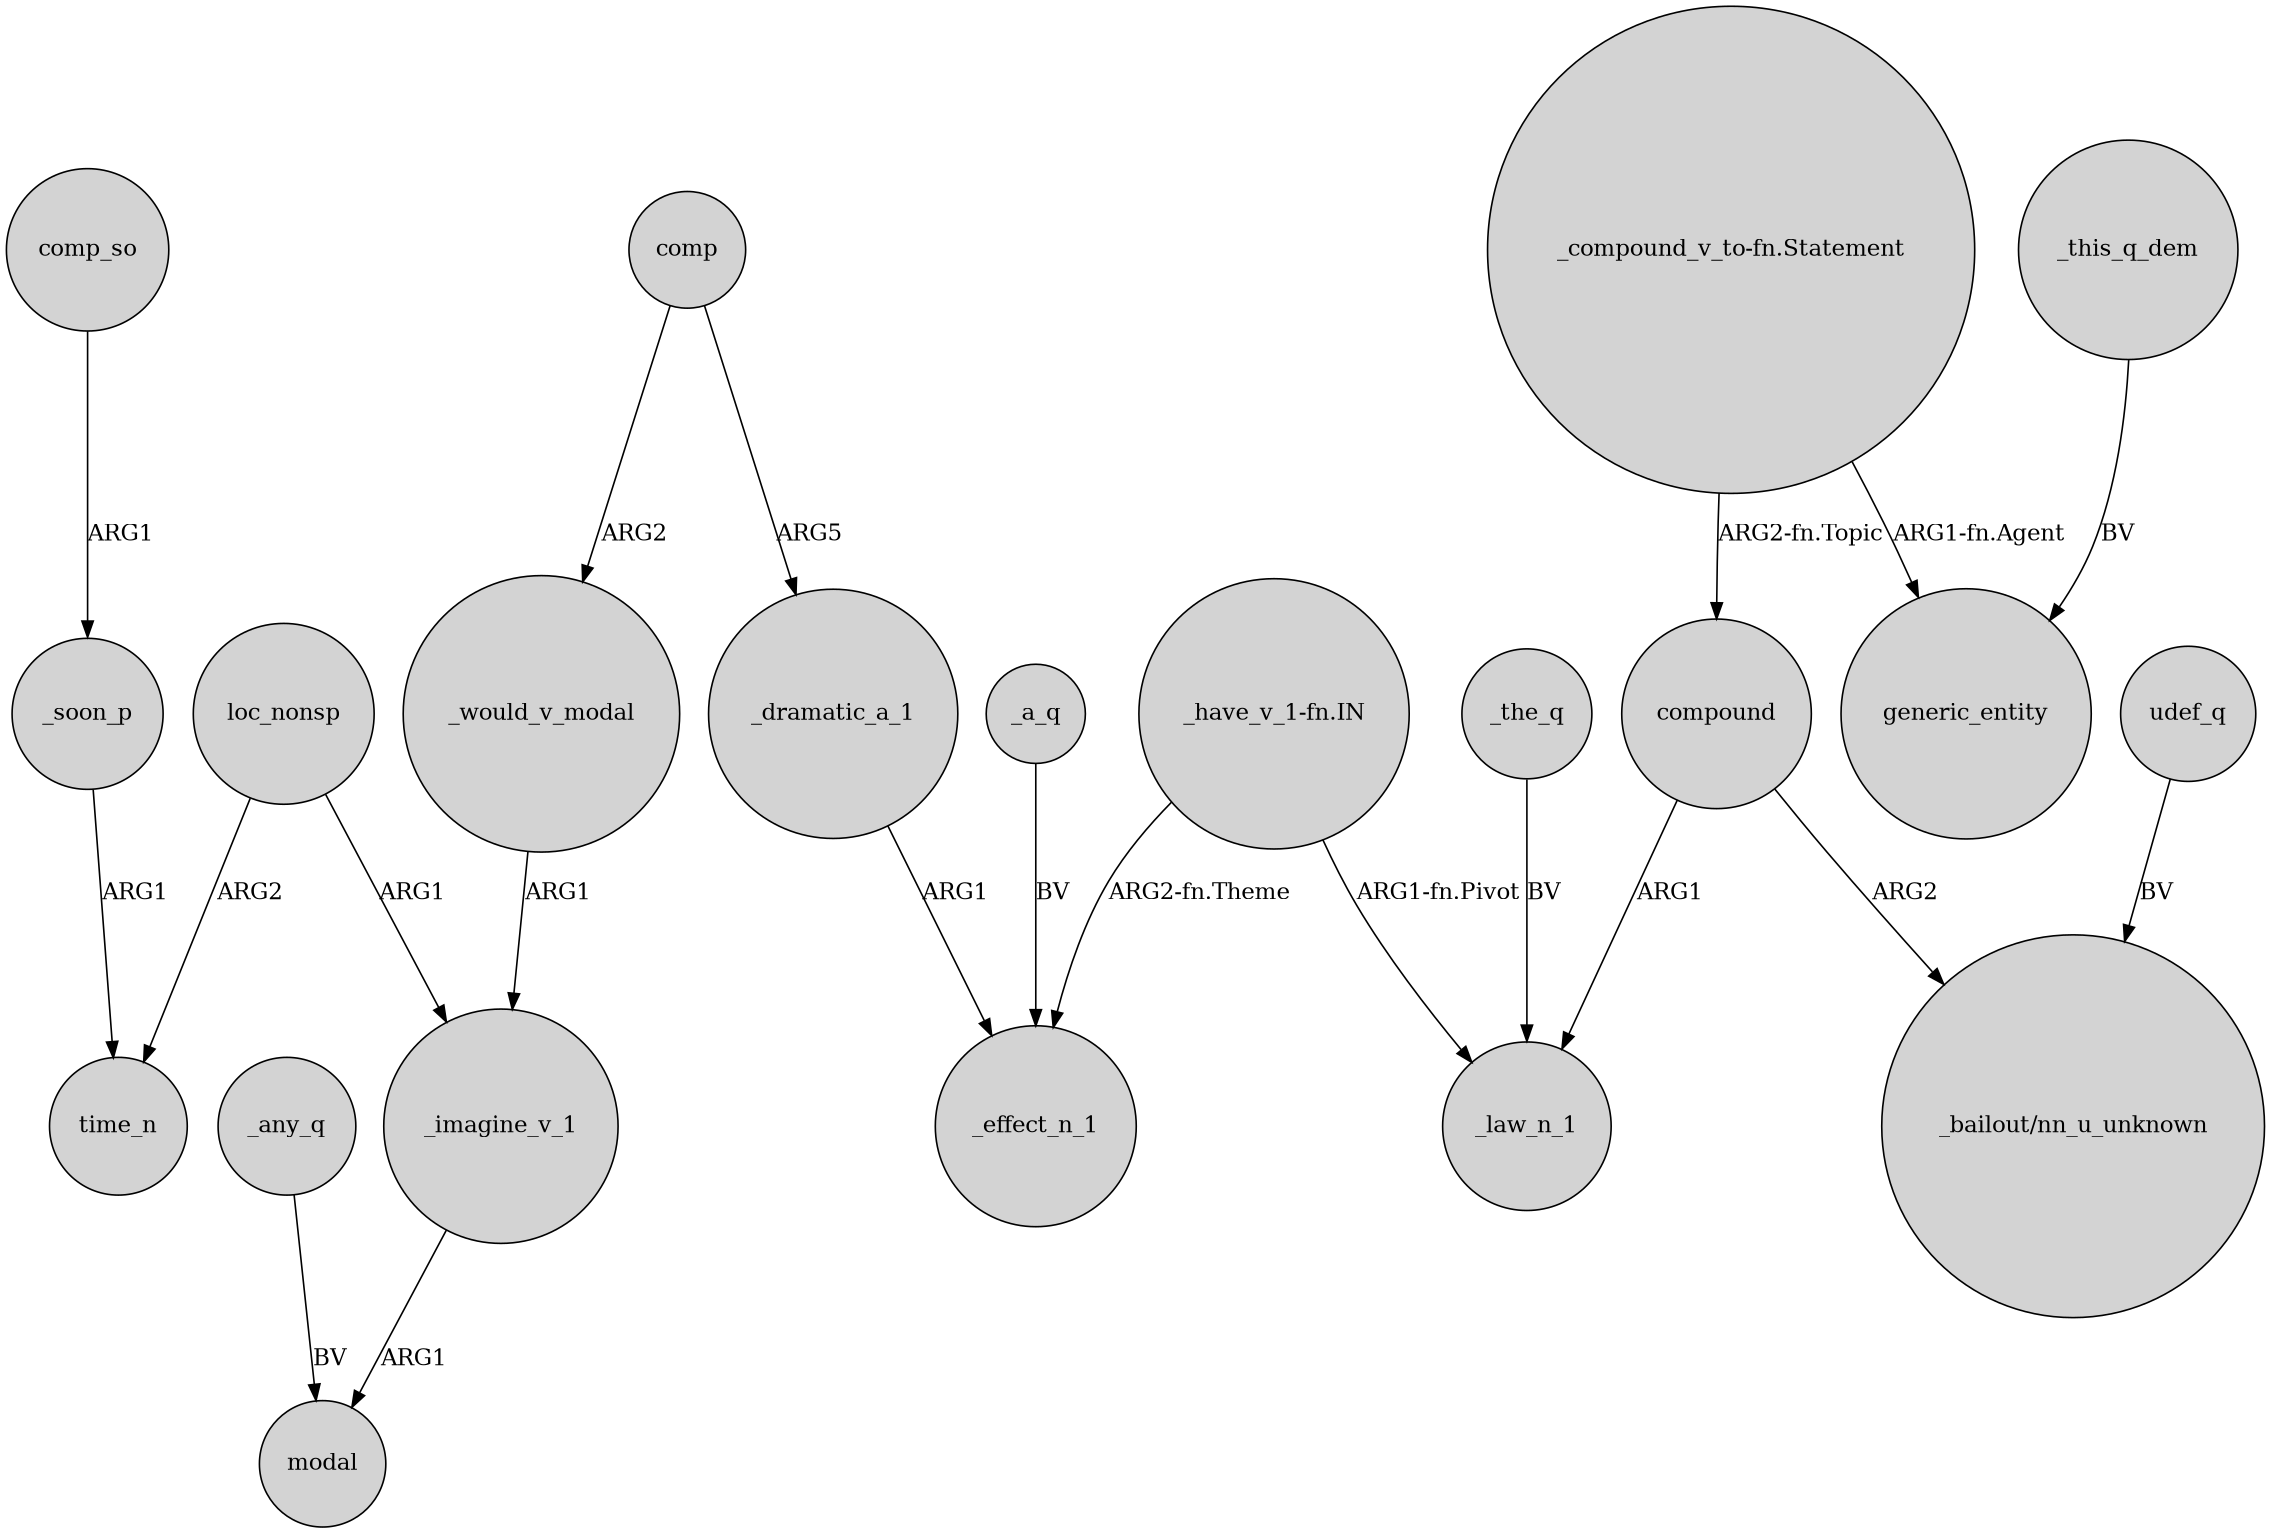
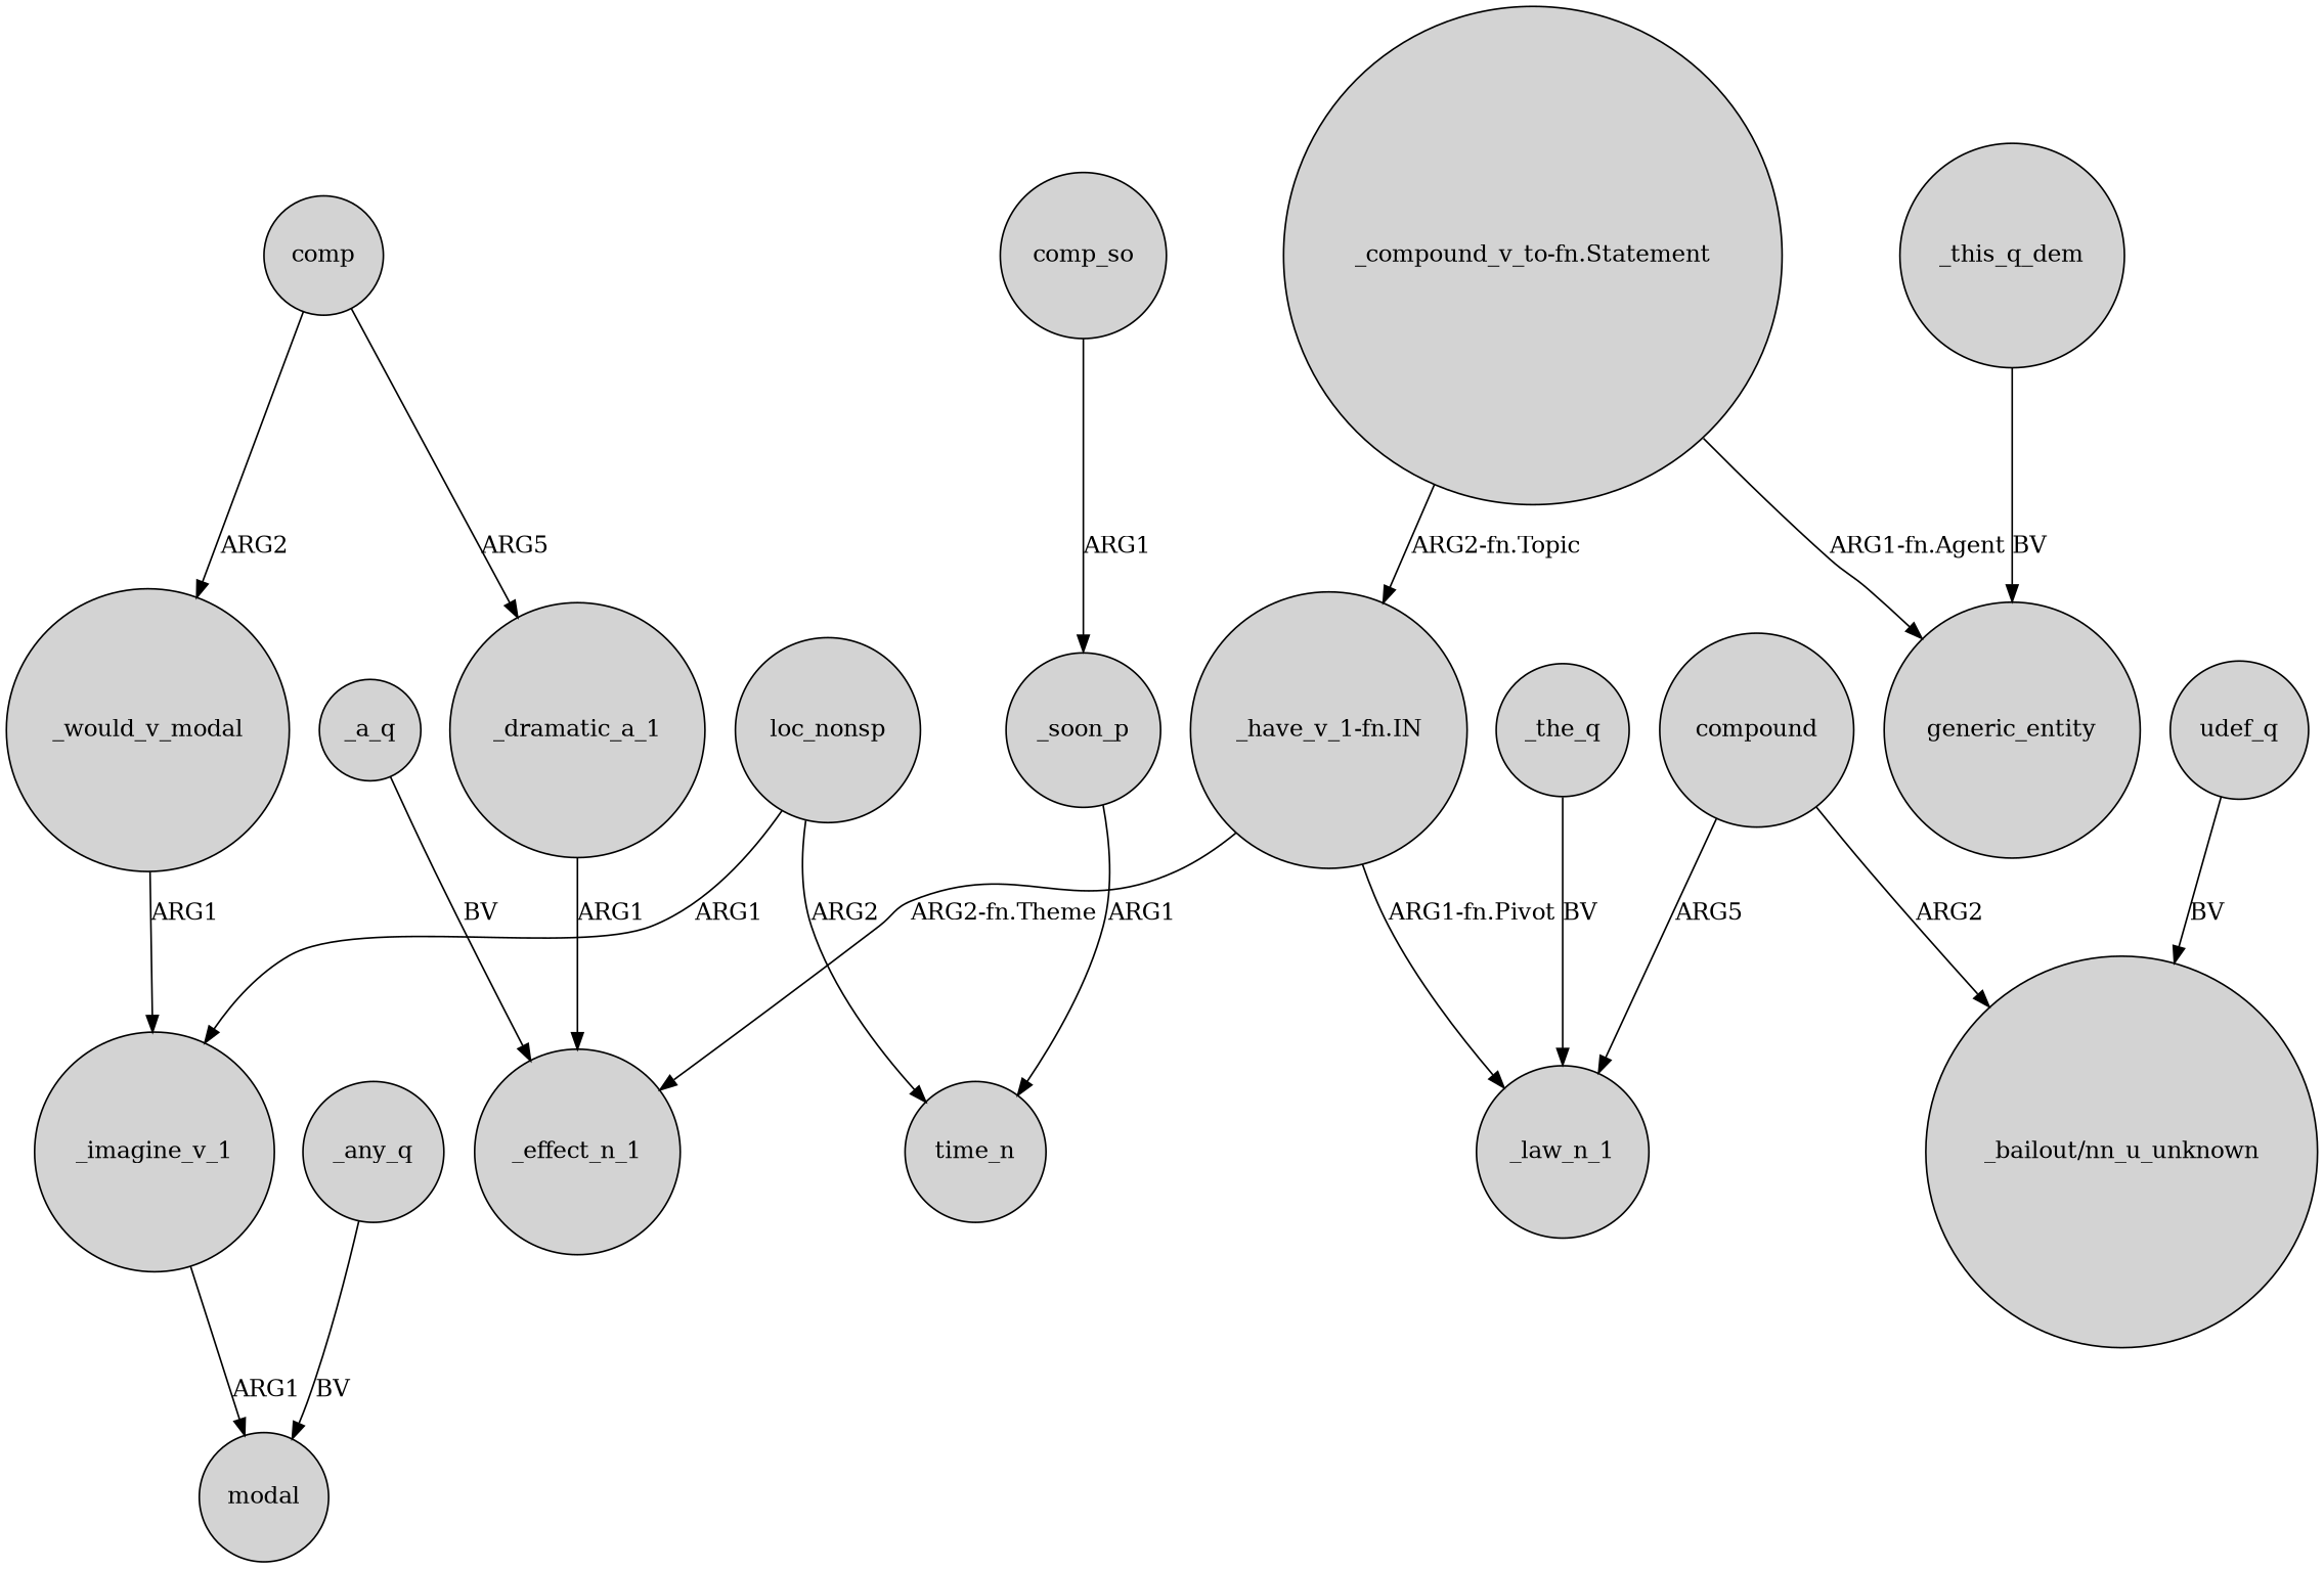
  digraph {
    node [shape=circle style=filled]
    loc_nonsp
    _imagine_v_1
    time_n
    n4 [label=modal]
    comp
    _would_v_modal
    _dramatic_a_1
    _effect_n_1
    n9 [label="_compound_v_to-fn.Statement"]
    "_have_v_1-fn.IN"
    generic_entity
    _law_n_1
    compound
    "_bailout/nn_u_unknown"
    _a_q
    _this_q_dem
    udef_q
    comp_so
    _soon_p
    _the_q
    _any_q
    loc_nonsp -> _imagine_v_1 [label=ARG1]
    loc_nonsp -> time_n [label=ARG2]
    _imagine_v_1 -> n4 [label=ARG1]
    comp -> _would_v_modal [label=ARG2]
    comp -> _dramatic_a_1 [label=ARG5]
    _would_v_modal -> _imagine_v_1 [label=ARG1]
    _dramatic_a_1 -> _effect_n_1 [label=ARG1]
-   n9 -> compound [label="ARG2-fn.Topic"]
+   n9 -> "_have_v_1-fn.IN" [label="ARG2-fn.Topic"]
    n9 -> generic_entity [label="ARG1-fn.Agent"]
    "_have_v_1-fn.IN" -> _effect_n_1 [label="ARG2-fn.Theme"]
    "_have_v_1-fn.IN" -> _law_n_1 [label="ARG1-fn.Pivot"]
-   compound -> _law_n_1 [label=ARG1]
+   compound -> _law_n_1 [label=ARG5]
    compound -> "_bailout/nn_u_unknown" [label=ARG2]
    _a_q -> _effect_n_1 [label=BV]
    _this_q_dem -> generic_entity [label=BV]
    udef_q -> "_bailout/nn_u_unknown" [label=BV]
    comp_so -> _soon_p [label=ARG1]
    _soon_p -> time_n [label=ARG1]
    _the_q -> _law_n_1 [label=BV]
    _any_q -> n4 [label=BV]
  }
